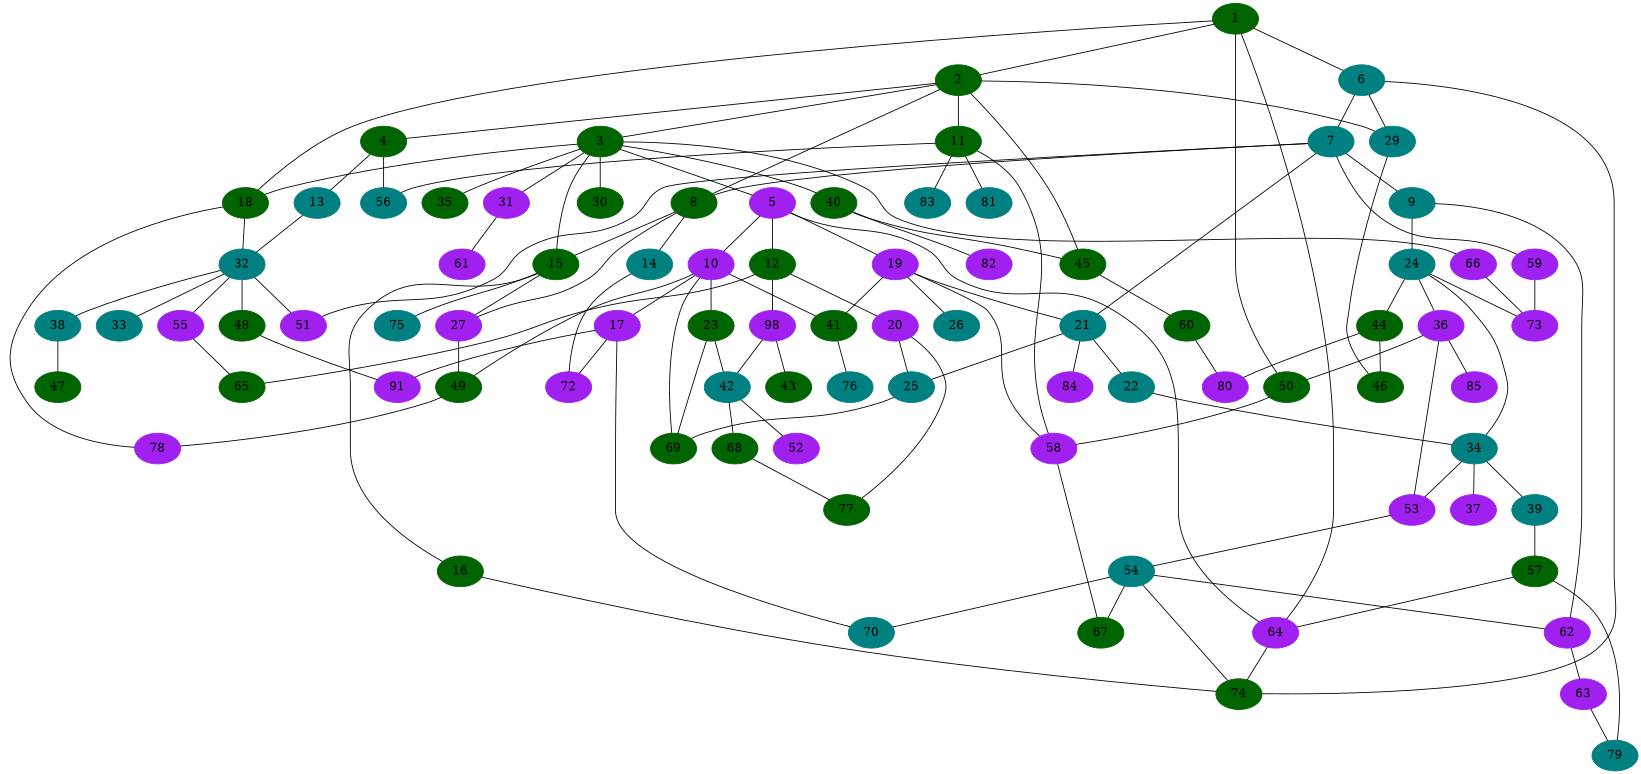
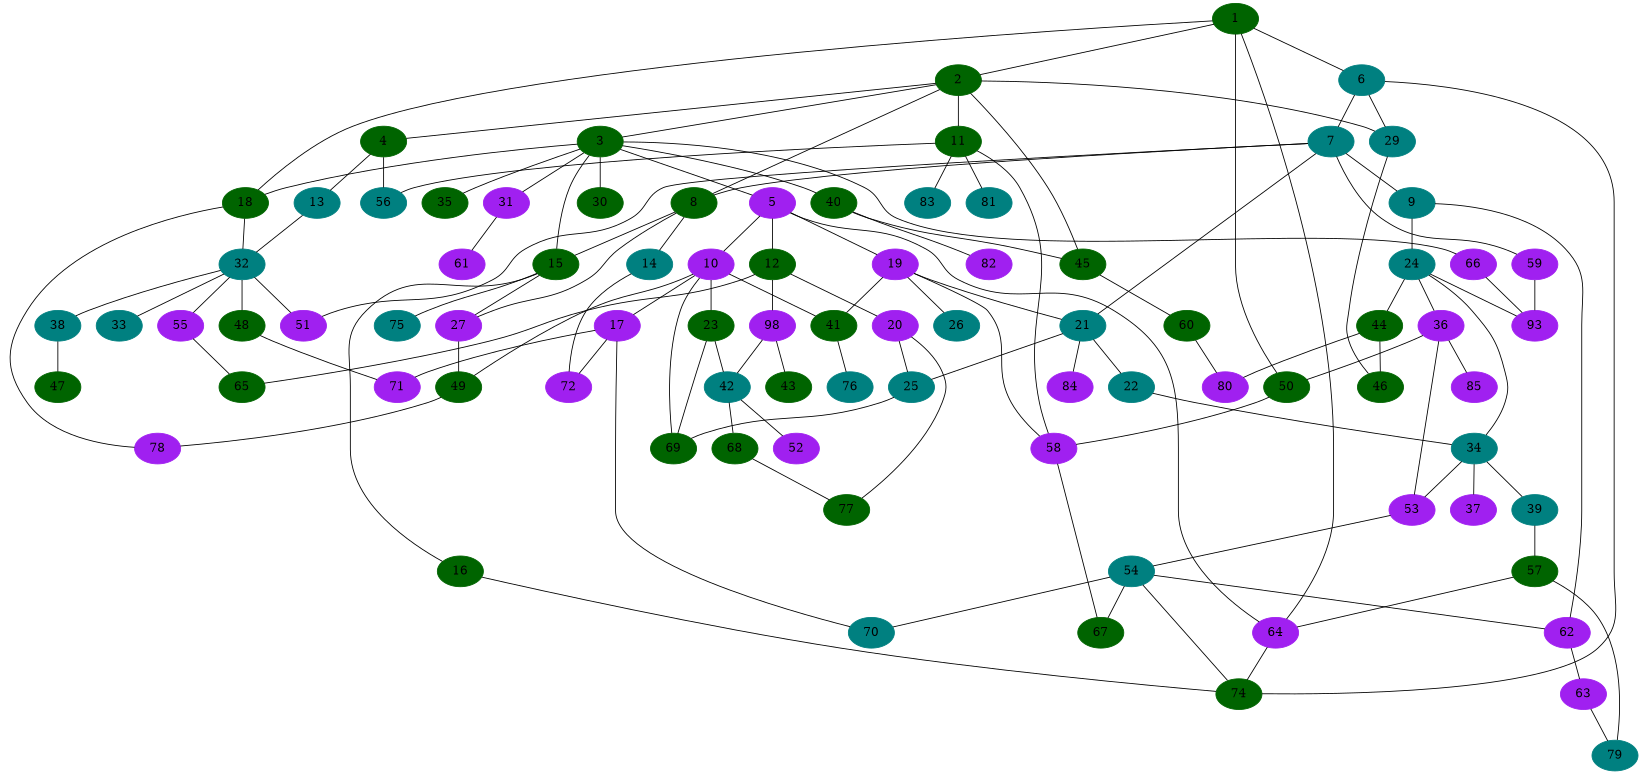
  graph {
    node [color=darkgreen style=filled]
    1
    2
    6 [color=teal]
    18
    50
    64 [color=purple]
    3
    4
    8
    11
    29 [color=teal]
    45
    7 [color=teal]
    74
    32 [color=teal]
    78 [color=purple]
    58 [color=purple]
    5 [color=purple]
    15
    30
    31 [color=purple]
    35
    40
    66 [color=purple]
    13 [color=teal]
    56 [color=teal]
    14 [color=teal]
    27 [color=purple]
    81 [color=teal]
    83 [color=teal]
    46
    60
    10 [color=purple]
    12
    19 [color=purple]
    16
    75 [color=teal]
    61 [color=purple]
    82 [color=purple]
-   73 [color=purple]
+   73 [color=purple label=93]
    17 [color=purple]
    23
    41
    49
    69
    20 [color=purple]
    n47 [color=purple label=98]
    65
    21 [color=teal]
    26 [color=teal]
    9 [color=teal]
    51 [color=purple]
    59 [color=purple]
    24 [color=teal]
    62 [color=purple]
    25 [color=teal]
    22 [color=teal]
    84 [color=purple]
    72 [color=purple]
    34 [color=teal]
    36 [color=purple]
    44
    63 [color=purple]
    70 [color=teal]
-   71 [color=purple label=91]
+   71 [color=purple]
    42 [color=teal]
    76 [color=teal]
    67
    77
    43
    33 [color=teal]
    38 [color=teal]
    48
    55 [color=purple]
    37 [color=purple]
    39 [color=teal]
    53 [color=purple]
    52 [color=purple]
    68
    85 [color=purple]
    80 [color=purple]
    47
    57
    54 [color=teal]
    79 [color=teal]
    1 -- 2
    1 -- 6
    1 -- 18
    1 -- 50
    1 -- 64
    2 -- 3
    2 -- 4
    2 -- 8
    2 -- 11
    2 -- 29
    2 -- 45
    6 -- 29
    6 -- 7
    6 -- 74
    18 -- 32
    18 -- 78
    50 -- 58
    64 -- 74
    3 -- 18
    3 -- 5
    3 -- 15
    3 -- 30
    3 -- 31
    3 -- 35
    3 -- 40
    3 -- 66
    4 -- 13
    4 -- 56
    8 -- 15
    8 -- 14
    8 -- 27
    11 -- 58
    11 -- 56
    11 -- 81
    11 -- 83
    29 -- 46
    45 -- 60
    7 -- 8
    7 -- 21
    7 -- 9
    7 -- 51
    7 -- 59
    32 -- 51
    32 -- 33
    32 -- 38
    32 -- 48
    32 -- 55
    58 -- 67
    5 -- 64
    5 -- 10
    5 -- 12
    5 -- 19
    15 -- 27
    15 -- 16
    15 -- 75
    31 -- 61
    40 -- 45
    40 -- 82
    66 -- 73
    13 -- 32
    14 -- 72
    27 -- 49
    60 -- 80
    10 -- 17
    10 -- 23
    10 -- 41
    10 -- 49
    10 -- 69
    12 -- 20
    12 -- n47
    12 -- 65
    19 -- 58
    19 -- 41
    19 -- 21
    19 -- 26
    16 -- 74
    17 -- 72
    17 -- 70
    17 -- 71
    23 -- 69
    23 -- 42
    41 -- 76
    49 -- 78
    20 -- 25
    20 -- 77
    n47 -- 42
    n47 -- 43
    21 -- 25
    21 -- 22
    21 -- 84
    9 -- 24
    9 -- 62
    59 -- 73
    24 -- 73
    24 -- 34
    24 -- 36
    24 -- 44
    62 -- 63
    25 -- 69
    22 -- 34
    34 -- 37
    34 -- 39
    34 -- 53
    36 -- 50
    36 -- 53
    36 -- 85
    44 -- 46
    44 -- 80
    63 -- 79
    42 -- 52
    42 -- 68
    38 -- 47
    48 -- 71
    55 -- 65
    39 -- 57
    53 -- 54
    68 -- 77
    57 -- 64
    57 -- 79
    54 -- 74
    54 -- 62
    54 -- 70
    54 -- 67
  }
